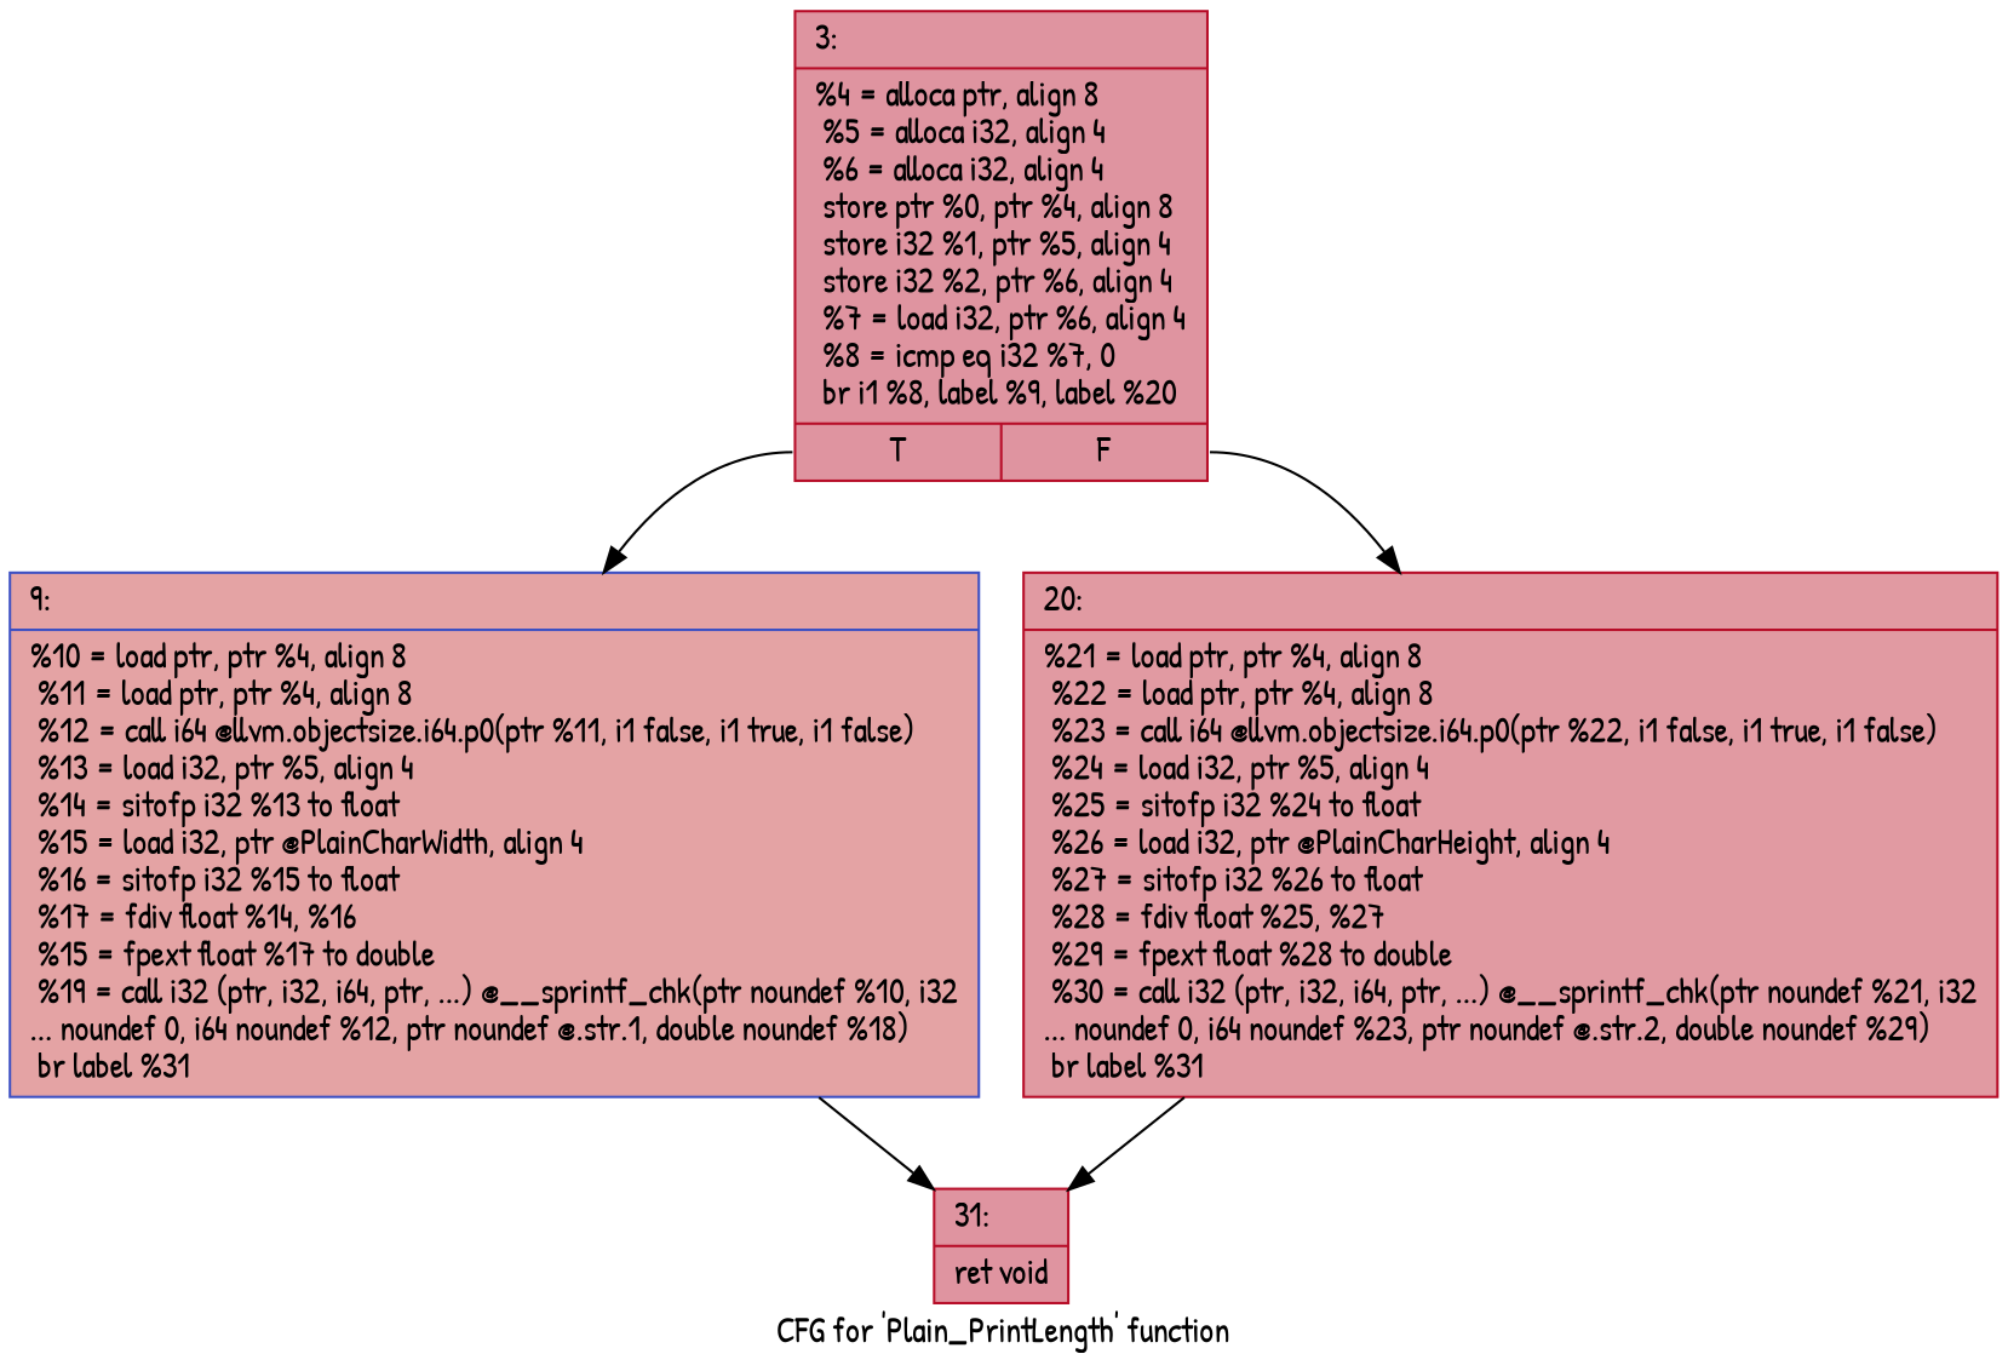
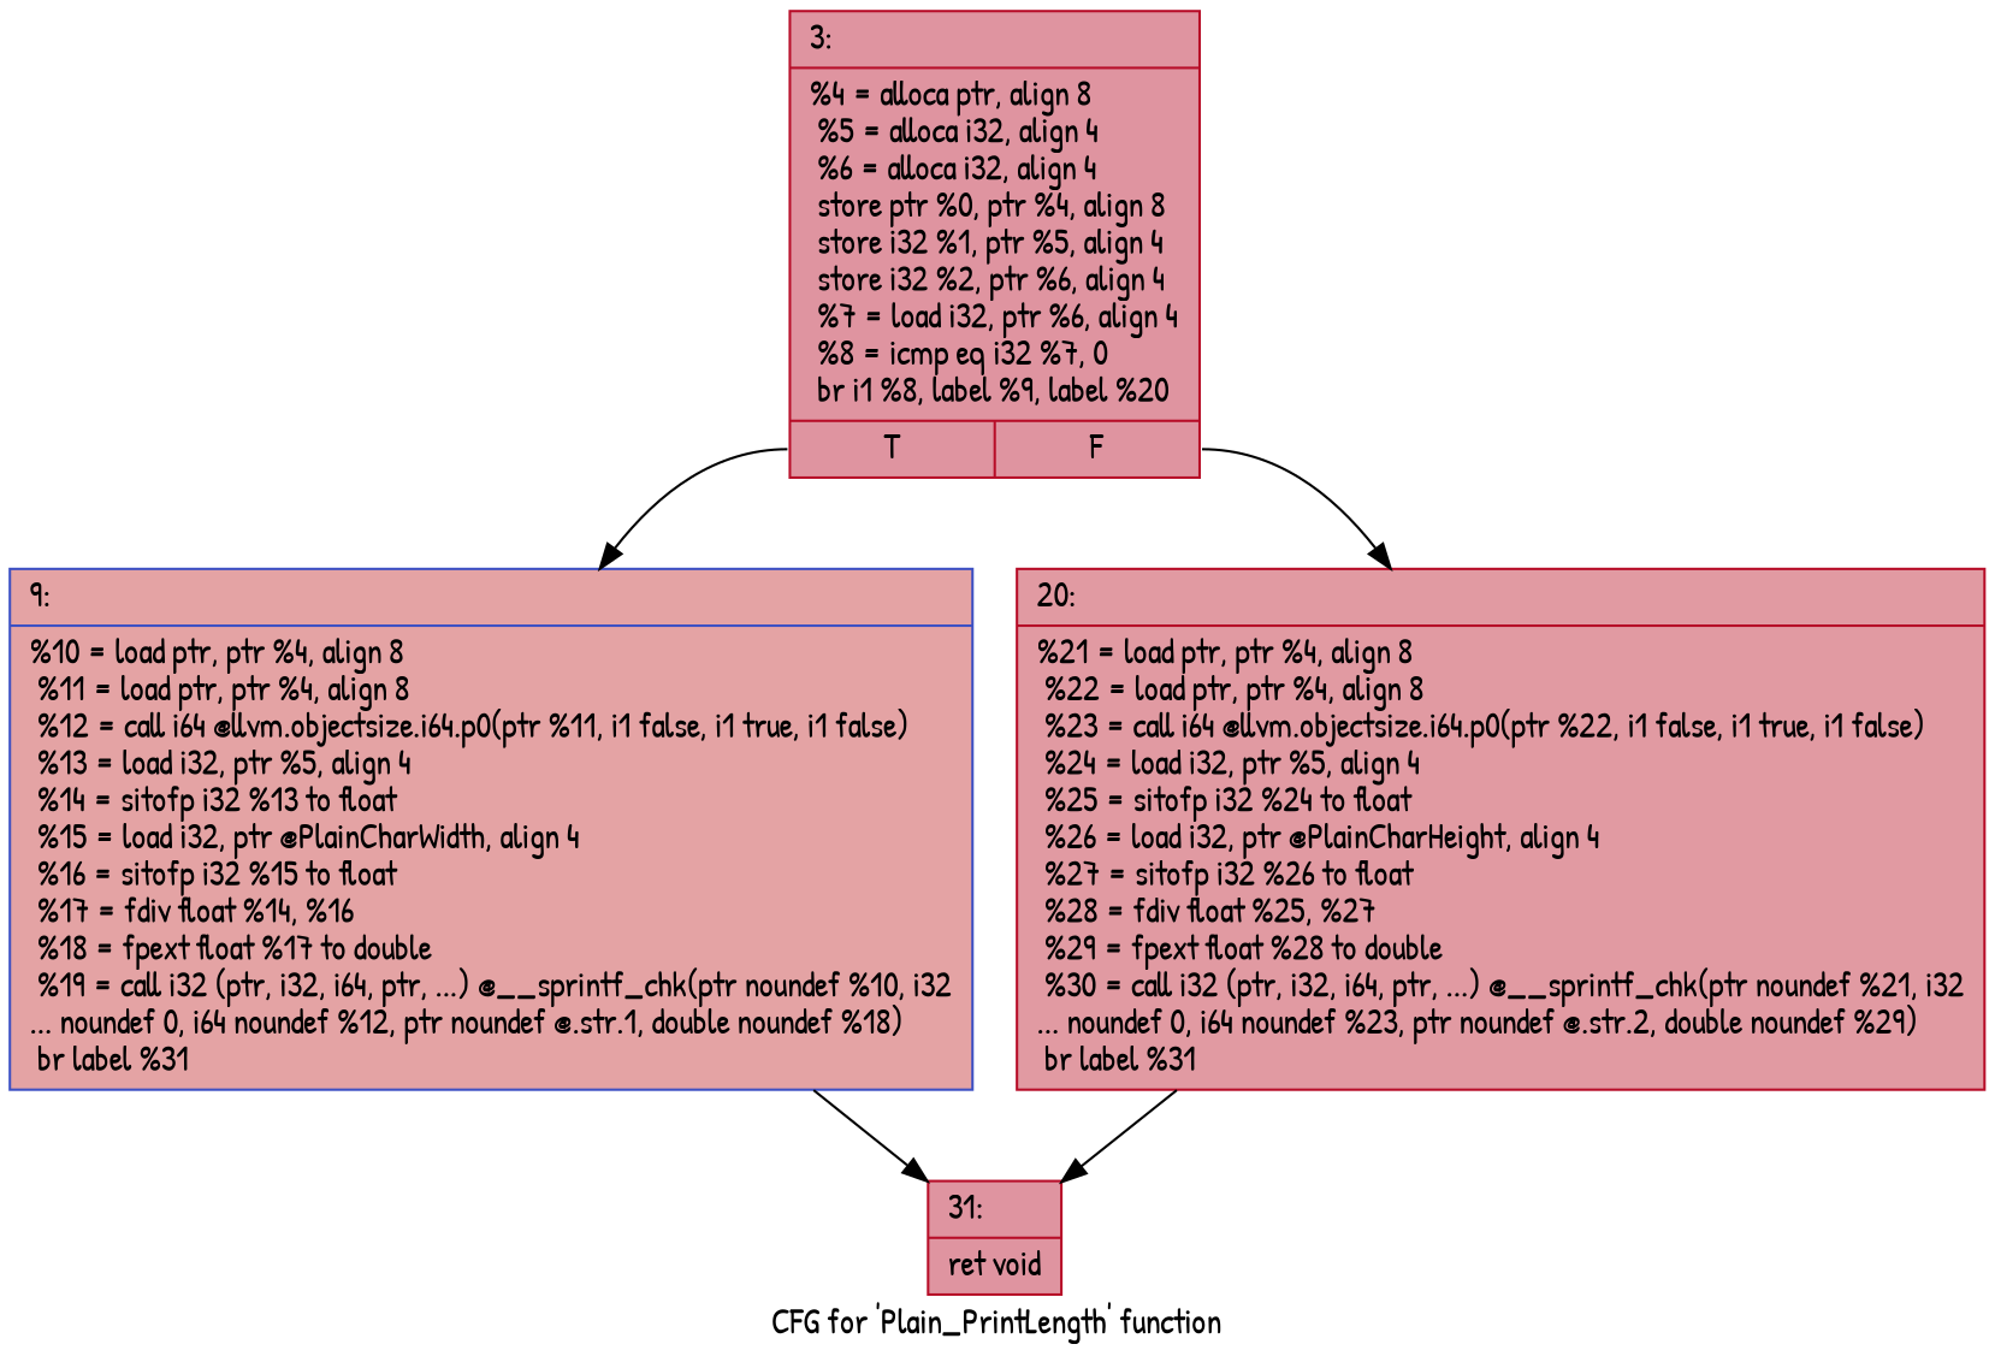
  digraph {
    label="CFG for 'Plain_PrintLength' function"
    fontname="Patrick Hand"
    node [color="#b70d28ff" fillcolor="#b70d2870" fontname="Patrick Hand" shape=record style=filled]
    edge [fontname="Patrick Hand"]
    n1 [label="{3:\l|  %4 = alloca ptr, align 8\l  %5 = alloca i32, align 4\l  %6 = alloca i32, align 4\l  store ptr %0, ptr %4, align 8\l  store i32 %1, ptr %5, align 4\l  store i32 %2, ptr %6, align 4\l  %7 = load i32, ptr %6, align 4\l  %8 = icmp eq i32 %7, 0\l  br i1 %8, label %9, label %20\l|{<s0>T|<s1>F}}"]
-   n2 [color="#3d50c3ff" fillcolor="#c32e3170" label="{9:\l|  %10 = load ptr, ptr %4, align 8\l  %11 = load ptr, ptr %4, align 8\l  %12 = call i64 @llvm.objectsize.i64.p0(ptr %11, i1 false, i1 true, i1 false)\l  %13 = load i32, ptr %5, align 4\l  %14 = sitofp i32 %13 to float\l  %15 = load i32, ptr @PlainCharWidth, align 4\l  %16 = sitofp i32 %15 to float\l  %17 = fdiv float %14, %16\l  %15 = fpext float %17 to double\l  %19 = call i32 (ptr, i32, i64, ptr, ...) @__sprintf_chk(ptr noundef %10, i32\l... noundef 0, i64 noundef %12, ptr noundef @.str.1, double noundef %18)\l  br label %31\l}"]
+   n2 [color="#3d50c3ff" fillcolor="#c32e3170" label="{9:\l|  %10 = load ptr, ptr %4, align 8\l  %11 = load ptr, ptr %4, align 8\l  %12 = call i64 @llvm.objectsize.i64.p0(ptr %11, i1 false, i1 true, i1 false)\l  %13 = load i32, ptr %5, align 4\l  %14 = sitofp i32 %13 to float\l  %15 = load i32, ptr @PlainCharWidth, align 4\l  %16 = sitofp i32 %15 to float\l  %17 = fdiv float %14, %16\l  %18 = fpext float %17 to double\l  %19 = call i32 (ptr, i32, i64, ptr, ...) @__sprintf_chk(ptr noundef %10, i32\l... noundef 0, i64 noundef %12, ptr noundef @.str.1, double noundef %18)\l  br label %31\l}"]
    n3 [fillcolor="#bb1b2c70" label="{20:\l|  %21 = load ptr, ptr %4, align 8\l  %22 = load ptr, ptr %4, align 8\l  %23 = call i64 @llvm.objectsize.i64.p0(ptr %22, i1 false, i1 true, i1 false)\l  %24 = load i32, ptr %5, align 4\l  %25 = sitofp i32 %24 to float\l  %26 = load i32, ptr @PlainCharHeight, align 4\l  %27 = sitofp i32 %26 to float\l  %28 = fdiv float %25, %27\l  %29 = fpext float %28 to double\l  %30 = call i32 (ptr, i32, i64, ptr, ...) @__sprintf_chk(ptr noundef %21, i32\l... noundef 0, i64 noundef %23, ptr noundef @.str.2, double noundef %29)\l  br label %31\l}"]
    n4 [label="{31:\l|  ret void\l}"]
    n1 -> n2 [tailport=s0]
    n1 -> n3 [tailport=s1]
    n2 -> n4
    n3 -> n4
  }
